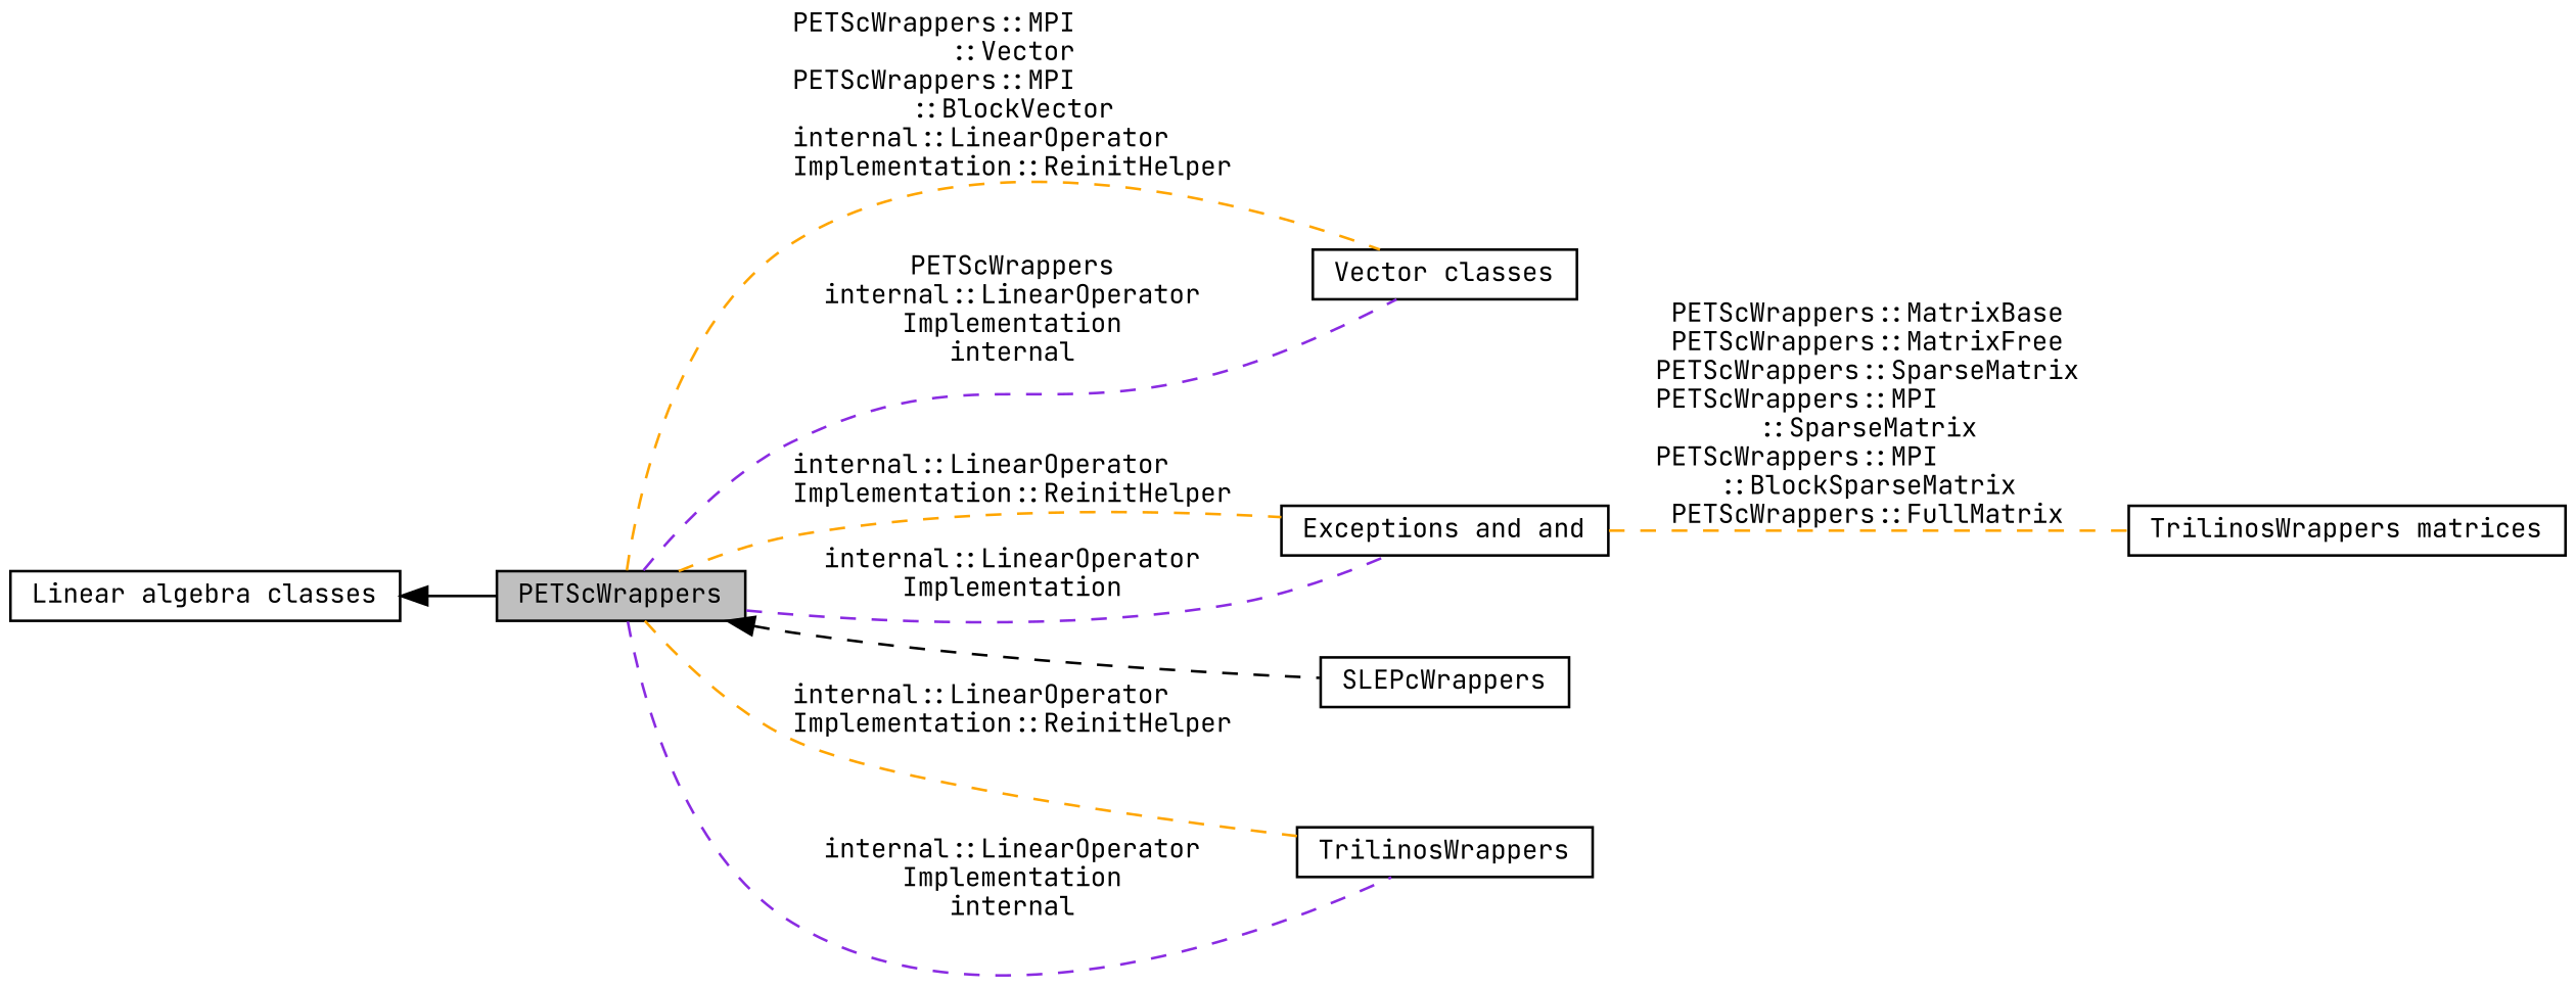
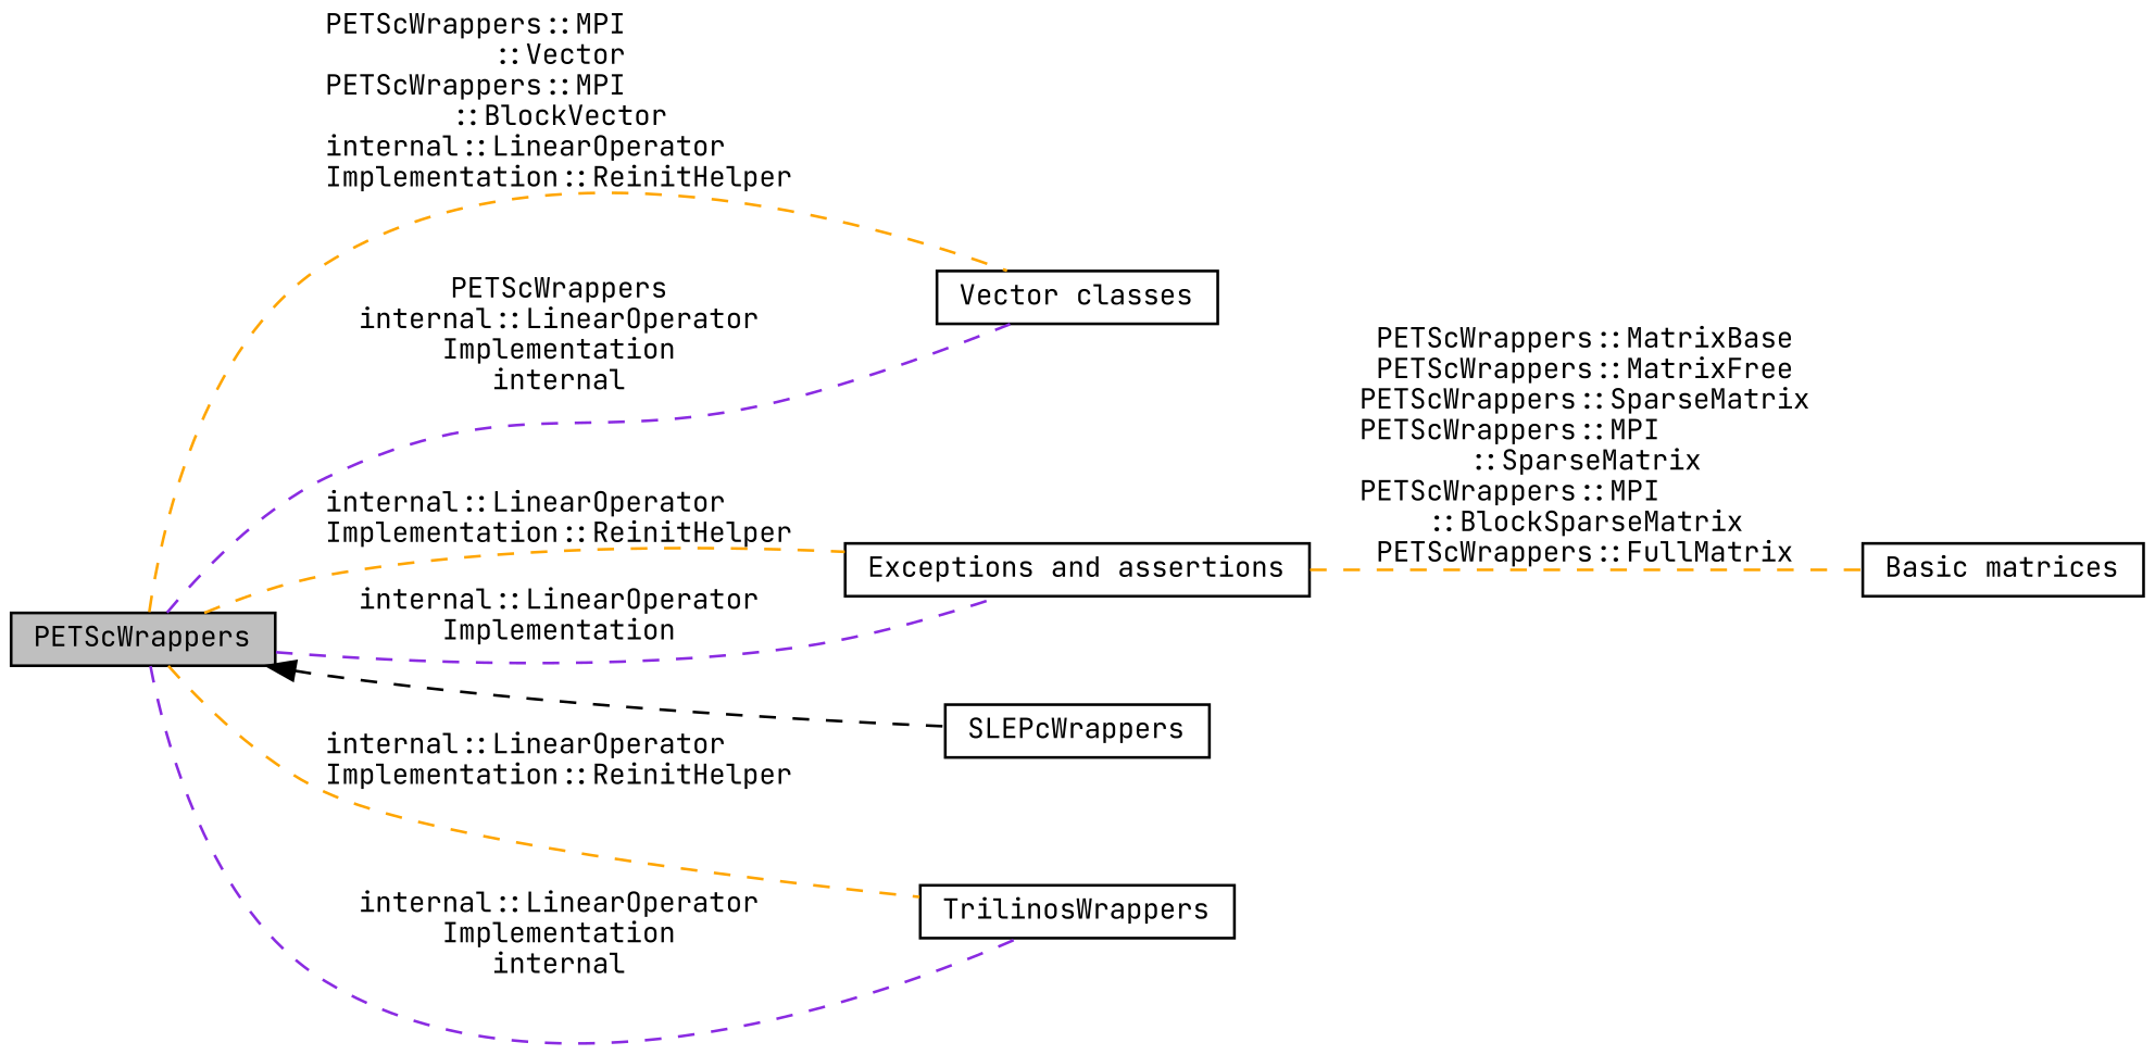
  digraph {
    fontname="JetBrains Mono"
    rankdir=LR
    node [color=black fillcolor=white fontname="JetBrains Mono" fontsize=10 shape=box style=filled]
    edge [color=orange dir=none fontname="JetBrains Mono" fontsize=10 labelfontname=Helvetica labelfontsize=10 shape=plaintext style=dashed]
    n1 [height=0.2 label="Vector classes" width=0.4]
-   n2 [height=0.2 label="Exceptions and and" width=0.4]
-   n3 [height=0.2 label="TrilinosWrappers matrices" width=0.4]
+   n2 [height=0.2 label="Exceptions and assertions" width=0.4]
+   n3 [height=0.2 label="Basic matrices" width=0.4]
    n4 [height=0.2 label=SLEPcWrappers width=0.4]
-   n5 [height=0.2 label="Linear algebra classes" width=0.4]
    n6 [fillcolor=grey75 fontcolor=black height=0.2 label=PETScWrappers width=0.4]
    n7 [height=0.2 label=TrilinosWrappers width=0.4]
    n2 -> n3 [label="PETScWrappers::MatrixBase\nPETScWrappers::MatrixFree\nPETScWrappers::SparseMatrix\nPETScWrappers::MPI\l::SparseMatrix\nPETScWrappers::MPI\l::BlockSparseMatrix\nPETScWrappers::FullMatrix"]
-   n5 -> n6 [dir=back style=solid color=""]
    n6 -> n1 [label="PETScWrappers::MPI\l::Vector\nPETScWrappers::MPI\l::BlockVector\ninternal::LinearOperator\lImplementation::ReinitHelper"]
    n6 -> n1 [color=blueviolet label="PETScWrappers\ninternal::LinearOperator\lImplementation\ninternal"]
    n6 -> n2 [label="internal::LinearOperator\lImplementation::ReinitHelper"]
    n6 -> n2 [color=blueviolet label="internal::LinearOperator\lImplementation"]
    n6 -> n4 [dir=back color=""]
    n6 -> n7 [label="internal::LinearOperator\lImplementation::ReinitHelper"]
    n6 -> n7 [color=blueviolet label="internal::LinearOperator\lImplementation\ninternal"]
  }
